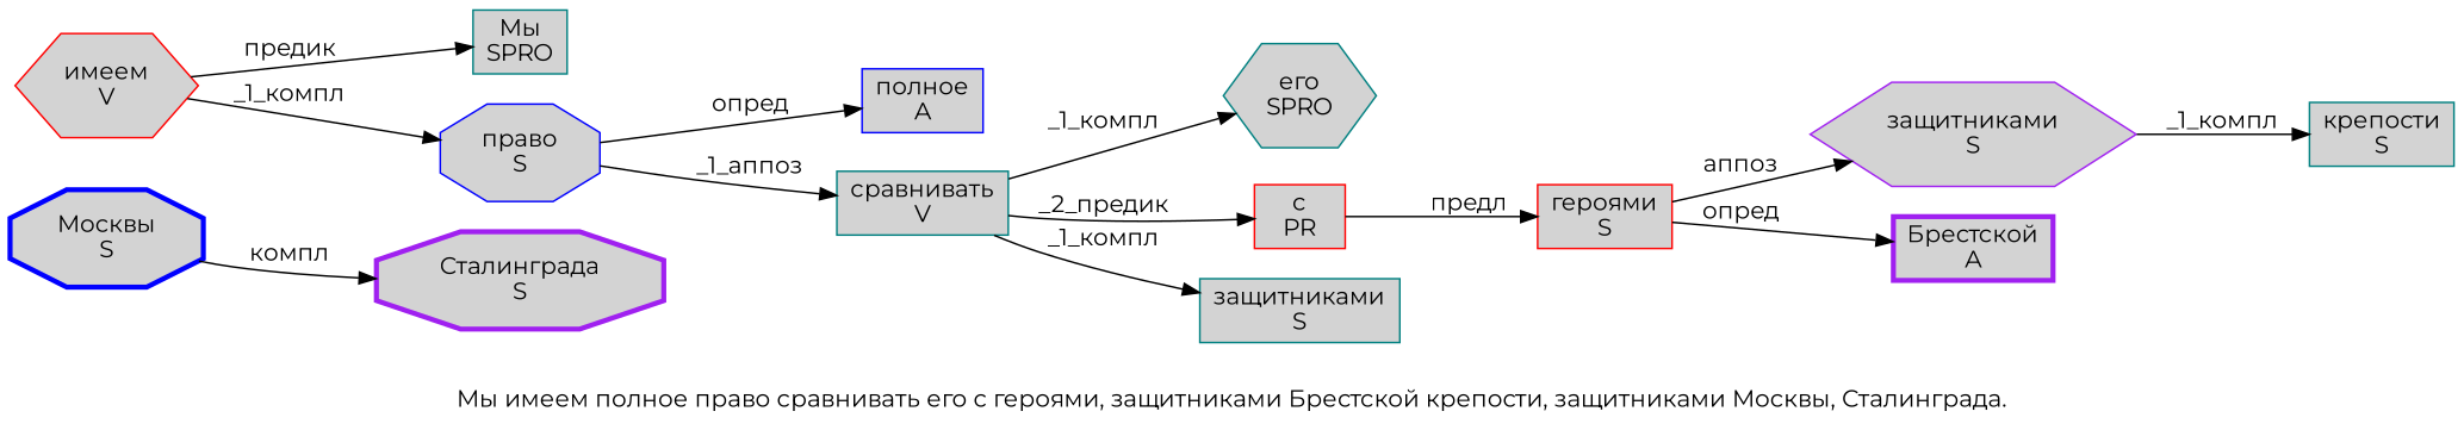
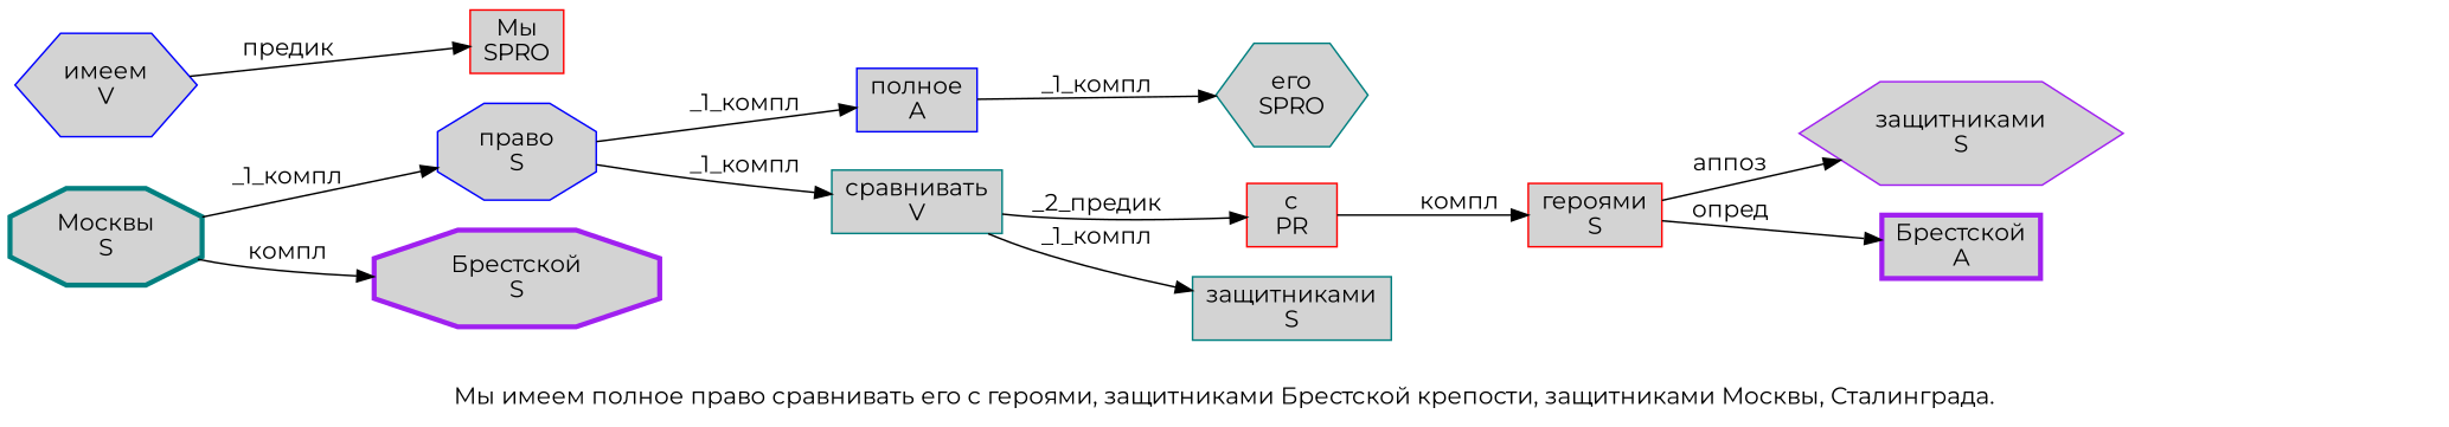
  digraph {
    fontname=Montserrat
    label="Мы имеем полное право сравнивать его с героями, защитниками Брестской крепости, защитниками Москвы, Сталинграда."
    rankdir=LR
    node [color=blue fillcolor=lightgray fontname=Montserrat penwidth=1 shape=box style=filled]
    edge [fontname=Montserrat]
-   n1 [color=teal label="Мы\nSPRO"]
-   n2 [color=red label="имеем\nV" shape=hexagon]
+   n1 [color=red label="Мы\nSPRO"]
+   n2 [label="имеем\nV" shape=hexagon]
    n3 [label="право\nS" shape=octagon]
    n4 [label="полное\nA"]
    n5 [color=teal label="сравнивать\nV"]
-   n6 [label="Москвы\nS" penwidth=3 shape=octagon]
-   n7 [color=purple label="Сталинграда\nS" penwidth=3 shape=octagon]
+   n6 [color=teal label="Москвы\nS" penwidth=3 shape=octagon]
+   n7 [color=purple label="Брестской\nS" penwidth=3 shape=octagon]
    n8 [color=teal label="его\nSPRO" shape=hexagon]
    n9 [color=red label="с\nPR"]
    n10 [color=teal label="защитниками\nS"]
    n11 [color=red label="героями\nS"]
    n12 [color=purple label="защитниками\nS" shape=hexagon]
    n13 [color=purple label="Брестской\nA" penwidth=3]
-   n14 [color=teal label="крепости\nS"]
    n2 -> n1 [label="предик"]
-   n2 -> n3 [label="_1_компл"]
-   n3 -> n4 [label="опред"]
-   n3 -> n5 [label="_1_аппоз"]
-   n5 -> n8 [label="_1_компл"]
+   n6 -> n3 [label="_1_компл"]
+   n3 -> n4 [label="_1_компл"]
+   n3 -> n5 [label="_1_компл"]
+   n4 -> n8 [label="_1_компл"]
    n5 -> n9 [label="_2_предик"]
    n5 -> n10 [label="_1_компл"]
    n6 -> n7 [label="компл"]
-   n9 -> n11 [label="предл"]
+   n9 -> n11 [label="компл"]
    n11 -> n12 [label="аппоз"]
    n11 -> n13 [label="опред"]
-   n12 -> n14 [label="_1_компл"]
  }
